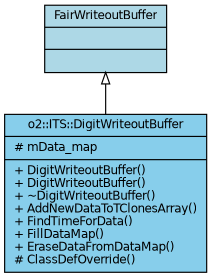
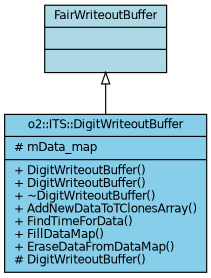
  digraph {
    node [color=black fontname=Helvetica fontsize=10 shape=record style=filled]
    n1 [fillcolor=lightblue fontcolor=black height=0.2 label="{FairWriteoutBuffer\n||}" width=0.4]
-   n2 [height=0.2 label="{o2::ITS::DigitWriteoutBuffer\n|# mData_map\l|+ DigitWriteoutBuffer()\l+ DigitWriteoutBuffer()\l+ ~DigitWriteoutBuffer()\l+ AddNewDataToTClonesArray()\l+ FindTimeForData()\l+ FillDataMap()\l+ EraseDataFromDataMap()\l# ClassDefOverride()\l}" width=0.4 fillcolor=skyblue]
+   n2 [height=0.2 label="{o2::ITS::DigitWriteoutBuffer\n|# mData_map\l|+ DigitWriteoutBuffer()\l+ DigitWriteoutBuffer()\l+ ~DigitWriteoutBuffer()\l+ AddNewDataToTClonesArray()\l+ FindTimeForData()\l+ FillDataMap()\l+ EraseDataFromDataMap()\l# DigitWriteoutBuffer()\l}" width=0.4 fillcolor=skyblue]
    n1 -> n2 [arrowtail=onormal color=black dir=back fontname=Helvetica fontsize=10 labelfontname=Helvetica labelfontsize=10 style=solid]
  }
